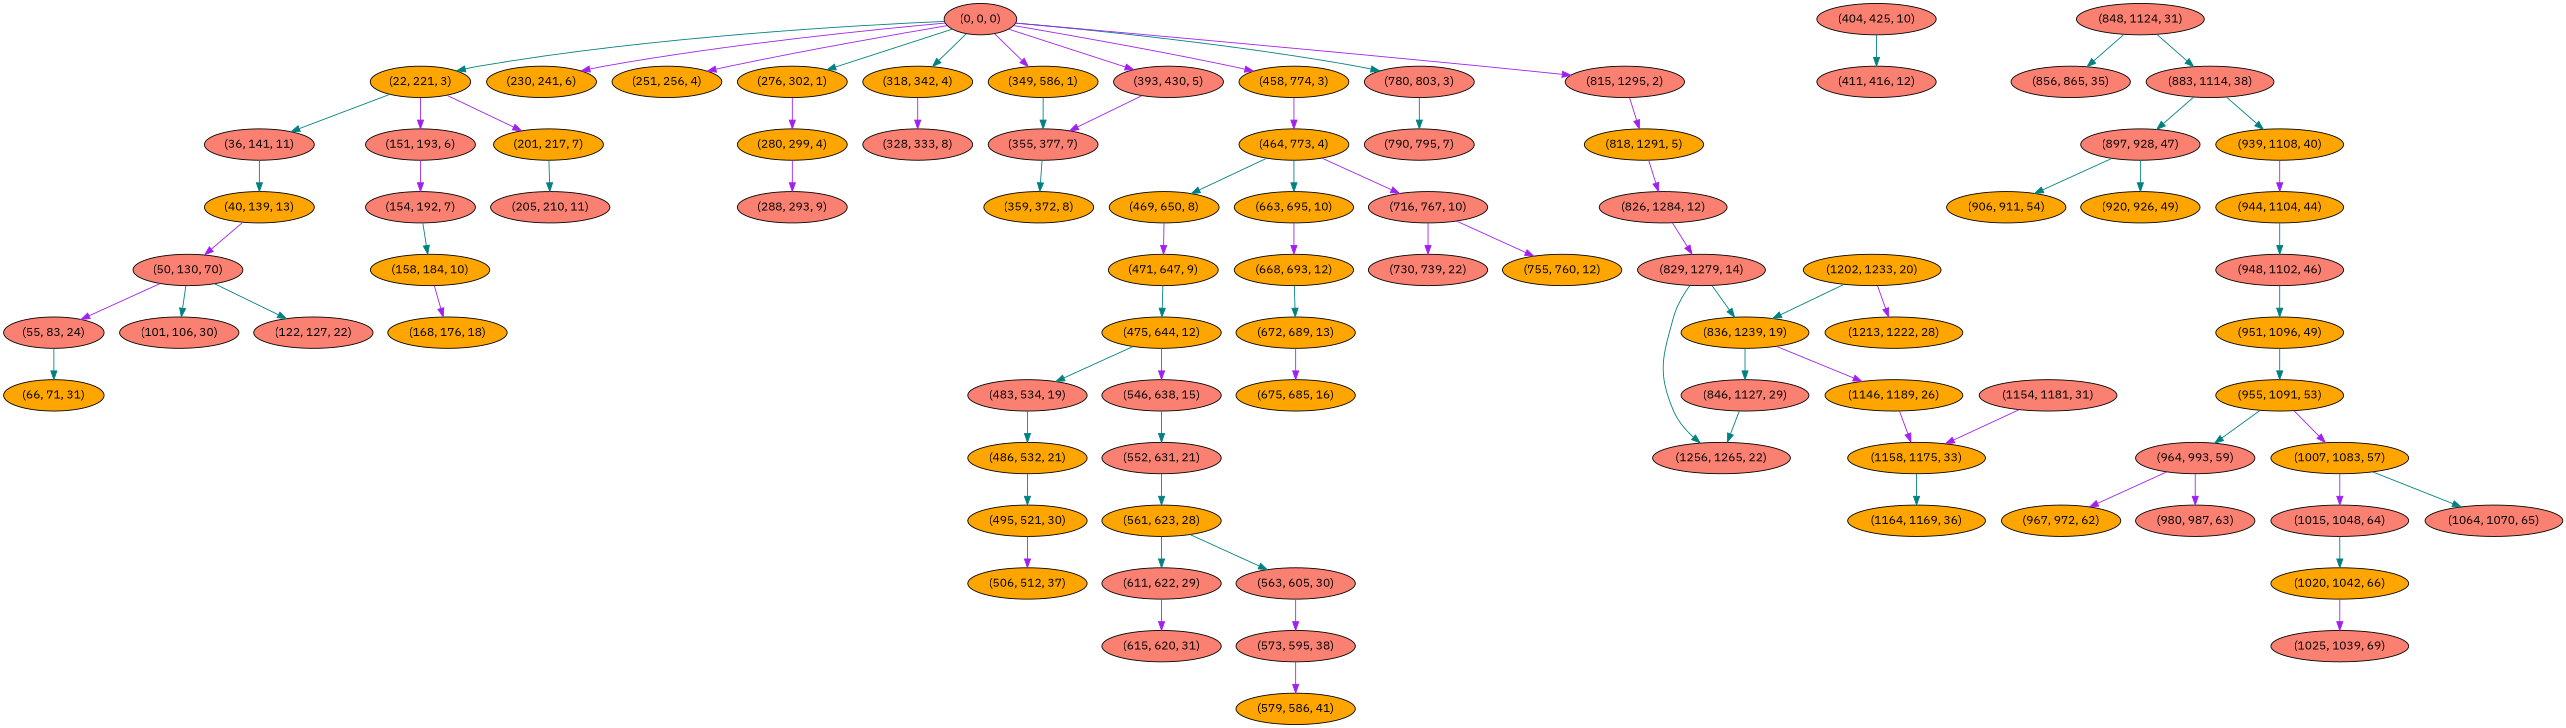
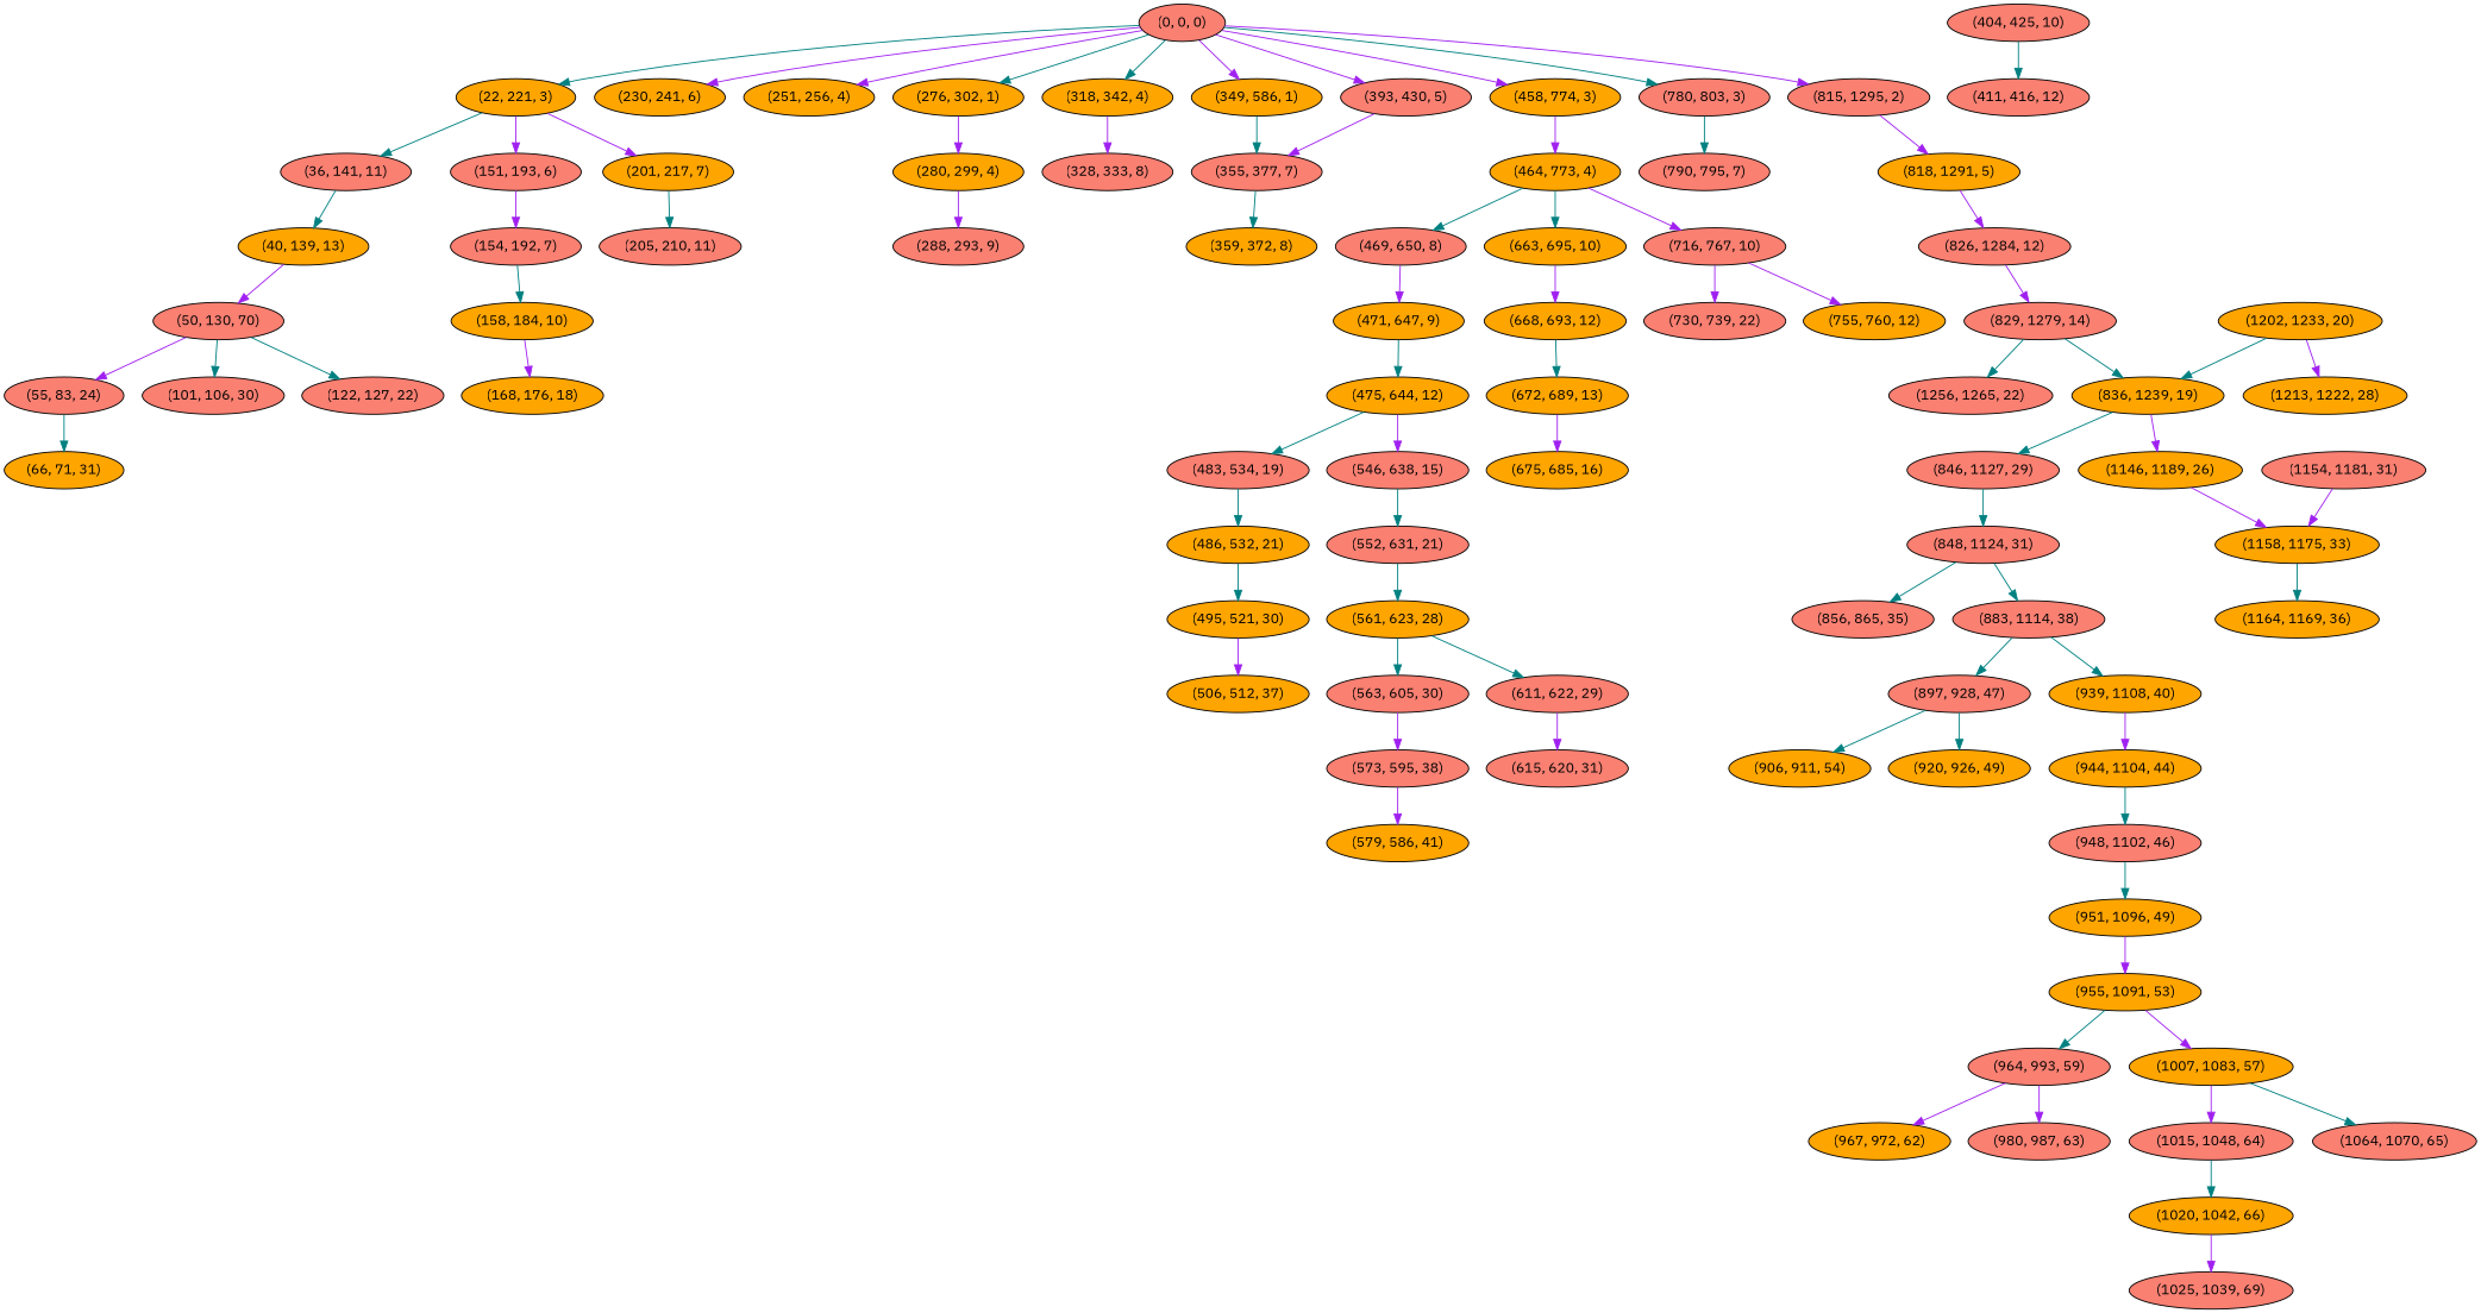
  digraph {
    fontname="IBM Plex Sans"
    node [fillcolor=orange fontname="IBM Plex Sans" style=filled]
    edge [color=teal fontname="IBM Plex Sans"]
    "(0, 0, 0)" [fillcolor=salmon]
    "(22, 221, 3)"
    "(230, 241, 6)"
    "(251, 256, 4)"
    "(276, 302, 1)"
    "(318, 342, 4)"
    n7 [label="(349, 586, 1)"]
    "(393, 430, 5)" [fillcolor=salmon]
    "(458, 774, 3)"
    "(780, 803, 3)" [fillcolor=salmon]
    "(815, 1295, 2)" [fillcolor=salmon]
    "(36, 141, 11)" [fillcolor=salmon]
    "(151, 193, 6)" [fillcolor=salmon]
    "(201, 217, 7)"
    "(280, 299, 4)"
    "(328, 333, 8)" [fillcolor=salmon]
    "(355, 377, 7)" [fillcolor=salmon]
    "(464, 773, 4)"
    "(790, 795, 7)" [fillcolor=salmon]
    "(818, 1291, 5)"
    "(40, 139, 13)"
    "(154, 192, 7)" [fillcolor=salmon]
    "(205, 210, 11)" [fillcolor=salmon]
    n24 [fillcolor=salmon label="(50, 130, 70)"]
    "(55, 83, 24)" [fillcolor=salmon]
    "(101, 106, 30)" [fillcolor=salmon]
    "(122, 127, 22)" [fillcolor=salmon]
    "(66, 71, 31)"
    "(158, 184, 10)"
    "(168, 176, 18)"
    "(288, 293, 9)" [fillcolor=salmon]
    "(359, 372, 8)"
    "(404, 425, 10)" [fillcolor=salmon]
    "(411, 416, 12)" [fillcolor=salmon]
-   "(469, 650, 8)"
+   "(469, 650, 8)" [fillcolor=salmon]
    "(663, 695, 10)"
    "(716, 767, 10)" [fillcolor=salmon]
    "(471, 647, 9)"
    "(668, 693, 12)"
    "(730, 739, 22)" [fillcolor=salmon]
    "(755, 760, 12)"
    "(475, 644, 12)"
    "(483, 534, 19)" [fillcolor=salmon]
    "(546, 638, 15)" [fillcolor=salmon]
    "(486, 532, 21)"
    "(552, 631, 21)" [fillcolor=salmon]
    "(495, 521, 30)"
    "(506, 512, 37)"
    "(561, 623, 28)"
    "(563, 605, 30)" [fillcolor=salmon]
    "(611, 622, 29)" [fillcolor=salmon]
    "(573, 595, 38)" [fillcolor=salmon]
    "(615, 620, 31)" [fillcolor=salmon]
    "(579, 586, 41)"
    "(672, 689, 13)"
    "(675, 685, 16)"
    "(826, 1284, 12)" [fillcolor=salmon]
    "(829, 1279, 14)" [fillcolor=salmon]
    "(836, 1239, 19)"
    "(1256, 1265, 22)" [fillcolor=salmon]
    "(846, 1127, 29)" [fillcolor=salmon]
    "(1146, 1189, 26)"
    "(848, 1124, 31)" [fillcolor=salmon]
    "(1158, 1175, 33)"
    "(1202, 1233, 20)"
    "(1213, 1222, 28)"
    "(856, 865, 35)" [fillcolor=salmon]
    "(883, 1114, 38)" [fillcolor=salmon]
    "(897, 928, 47)" [fillcolor=salmon]
    "(939, 1108, 40)"
    "(906, 911, 54)"
    "(920, 926, 49)"
    "(944, 1104, 44)"
    "(948, 1102, 46)" [fillcolor=salmon]
    "(951, 1096, 49)"
    "(955, 1091, 53)"
    "(964, 993, 59)" [fillcolor=salmon]
    "(1007, 1083, 57)"
    "(967, 972, 62)"
    "(980, 987, 63)" [fillcolor=salmon]
    "(1015, 1048, 64)" [fillcolor=salmon]
    "(1064, 1070, 65)" [fillcolor=salmon]
    "(1020, 1042, 66)"
    "(1025, 1039, 69)" [fillcolor=salmon]
    "(1154, 1181, 31)" [fillcolor=salmon]
    "(1164, 1169, 36)"
    "(0, 0, 0)" -> "(22, 221, 3)"
    "(0, 0, 0)" -> "(230, 241, 6)" [color=purple]
    "(0, 0, 0)" -> "(251, 256, 4)" [color=purple]
    "(0, 0, 0)" -> "(276, 302, 1)"
    "(0, 0, 0)" -> "(318, 342, 4)"
    "(0, 0, 0)" -> n7 [color=purple]
    "(0, 0, 0)" -> "(393, 430, 5)" [color=purple]
    "(0, 0, 0)" -> "(458, 774, 3)" [color=purple]
    "(0, 0, 0)" -> "(780, 803, 3)"
    "(0, 0, 0)" -> "(815, 1295, 2)" [color=purple]
    "(22, 221, 3)" -> "(36, 141, 11)"
    "(22, 221, 3)" -> "(151, 193, 6)" [color=purple]
    "(22, 221, 3)" -> "(201, 217, 7)" [color=purple]
    "(276, 302, 1)" -> "(280, 299, 4)" [color=purple]
    "(318, 342, 4)" -> "(328, 333, 8)" [color=purple]
    n7 -> "(355, 377, 7)"
    "(393, 430, 5)" -> "(355, 377, 7)" [color=purple]
    "(458, 774, 3)" -> "(464, 773, 4)" [color=purple]
    "(780, 803, 3)" -> "(790, 795, 7)"
    "(815, 1295, 2)" -> "(818, 1291, 5)" [color=purple]
    "(36, 141, 11)" -> "(40, 139, 13)"
    "(151, 193, 6)" -> "(154, 192, 7)" [color=purple]
    "(201, 217, 7)" -> "(205, 210, 11)"
    "(280, 299, 4)" -> "(288, 293, 9)" [color=purple]
    "(355, 377, 7)" -> "(359, 372, 8)"
    "(464, 773, 4)" -> "(469, 650, 8)"
    "(464, 773, 4)" -> "(663, 695, 10)"
    "(464, 773, 4)" -> "(716, 767, 10)" [color=purple]
    "(818, 1291, 5)" -> "(826, 1284, 12)" [color=purple]
    "(40, 139, 13)" -> n24 [color=purple]
    "(154, 192, 7)" -> "(158, 184, 10)"
    n24 -> "(55, 83, 24)" [color=purple]
    n24 -> "(101, 106, 30)"
    n24 -> "(122, 127, 22)"
    "(55, 83, 24)" -> "(66, 71, 31)"
    "(158, 184, 10)" -> "(168, 176, 18)" [color=purple]
    "(404, 425, 10)" -> "(411, 416, 12)"
    "(469, 650, 8)" -> "(471, 647, 9)" [color=purple]
    "(663, 695, 10)" -> "(668, 693, 12)" [color=purple]
    "(716, 767, 10)" -> "(730, 739, 22)" [color=purple]
    "(716, 767, 10)" -> "(755, 760, 12)" [color=purple]
    "(471, 647, 9)" -> "(475, 644, 12)"
    "(668, 693, 12)" -> "(672, 689, 13)"
    "(475, 644, 12)" -> "(483, 534, 19)"
    "(475, 644, 12)" -> "(546, 638, 15)" [color=purple]
    "(483, 534, 19)" -> "(486, 532, 21)"
    "(546, 638, 15)" -> "(552, 631, 21)"
    "(486, 532, 21)" -> "(495, 521, 30)"
    "(552, 631, 21)" -> "(561, 623, 28)"
    "(495, 521, 30)" -> "(506, 512, 37)" [color=purple]
    "(561, 623, 28)" -> "(563, 605, 30)"
    "(561, 623, 28)" -> "(611, 622, 29)"
    "(563, 605, 30)" -> "(573, 595, 38)" [color=purple]
    "(611, 622, 29)" -> "(615, 620, 31)" [color=purple]
    "(573, 595, 38)" -> "(579, 586, 41)" [color=purple]
    "(672, 689, 13)" -> "(675, 685, 16)" [color=purple]
    "(826, 1284, 12)" -> "(829, 1279, 14)" [color=purple]
    "(829, 1279, 14)" -> "(836, 1239, 19)"
    "(829, 1279, 14)" -> "(1256, 1265, 22)"
    "(836, 1239, 19)" -> "(846, 1127, 29)"
    "(836, 1239, 19)" -> "(1146, 1189, 26)" [color=purple]
-   "(846, 1127, 29)" -> "(1256, 1265, 22)"
+   "(846, 1127, 29)" -> "(848, 1124, 31)"
    "(1146, 1189, 26)" -> "(1158, 1175, 33)" [color=purple]
    "(848, 1124, 31)" -> "(856, 865, 35)"
    "(848, 1124, 31)" -> "(883, 1114, 38)"
    "(1158, 1175, 33)" -> "(1164, 1169, 36)"
    "(1202, 1233, 20)" -> "(836, 1239, 19)"
    "(1202, 1233, 20)" -> "(1213, 1222, 28)" [color=purple]
    "(883, 1114, 38)" -> "(897, 928, 47)"
    "(883, 1114, 38)" -> "(939, 1108, 40)"
    "(897, 928, 47)" -> "(906, 911, 54)"
    "(897, 928, 47)" -> "(920, 926, 49)"
    "(939, 1108, 40)" -> "(944, 1104, 44)" [color=purple]
    "(944, 1104, 44)" -> "(948, 1102, 46)"
    "(948, 1102, 46)" -> "(951, 1096, 49)"
-   "(951, 1096, 49)" -> "(955, 1091, 53)"
+   "(951, 1096, 49)" -> "(955, 1091, 53)" [color=purple]
    "(955, 1091, 53)" -> "(964, 993, 59)"
    "(955, 1091, 53)" -> "(1007, 1083, 57)" [color=purple]
    "(964, 993, 59)" -> "(967, 972, 62)" [color=purple]
    "(964, 993, 59)" -> "(980, 987, 63)" [color=purple]
    "(1007, 1083, 57)" -> "(1015, 1048, 64)" [color=purple]
    "(1007, 1083, 57)" -> "(1064, 1070, 65)"
    "(1015, 1048, 64)" -> "(1020, 1042, 66)"
    "(1020, 1042, 66)" -> "(1025, 1039, 69)" [color=purple]
    "(1154, 1181, 31)" -> "(1158, 1175, 33)" [color=purple]
  }
